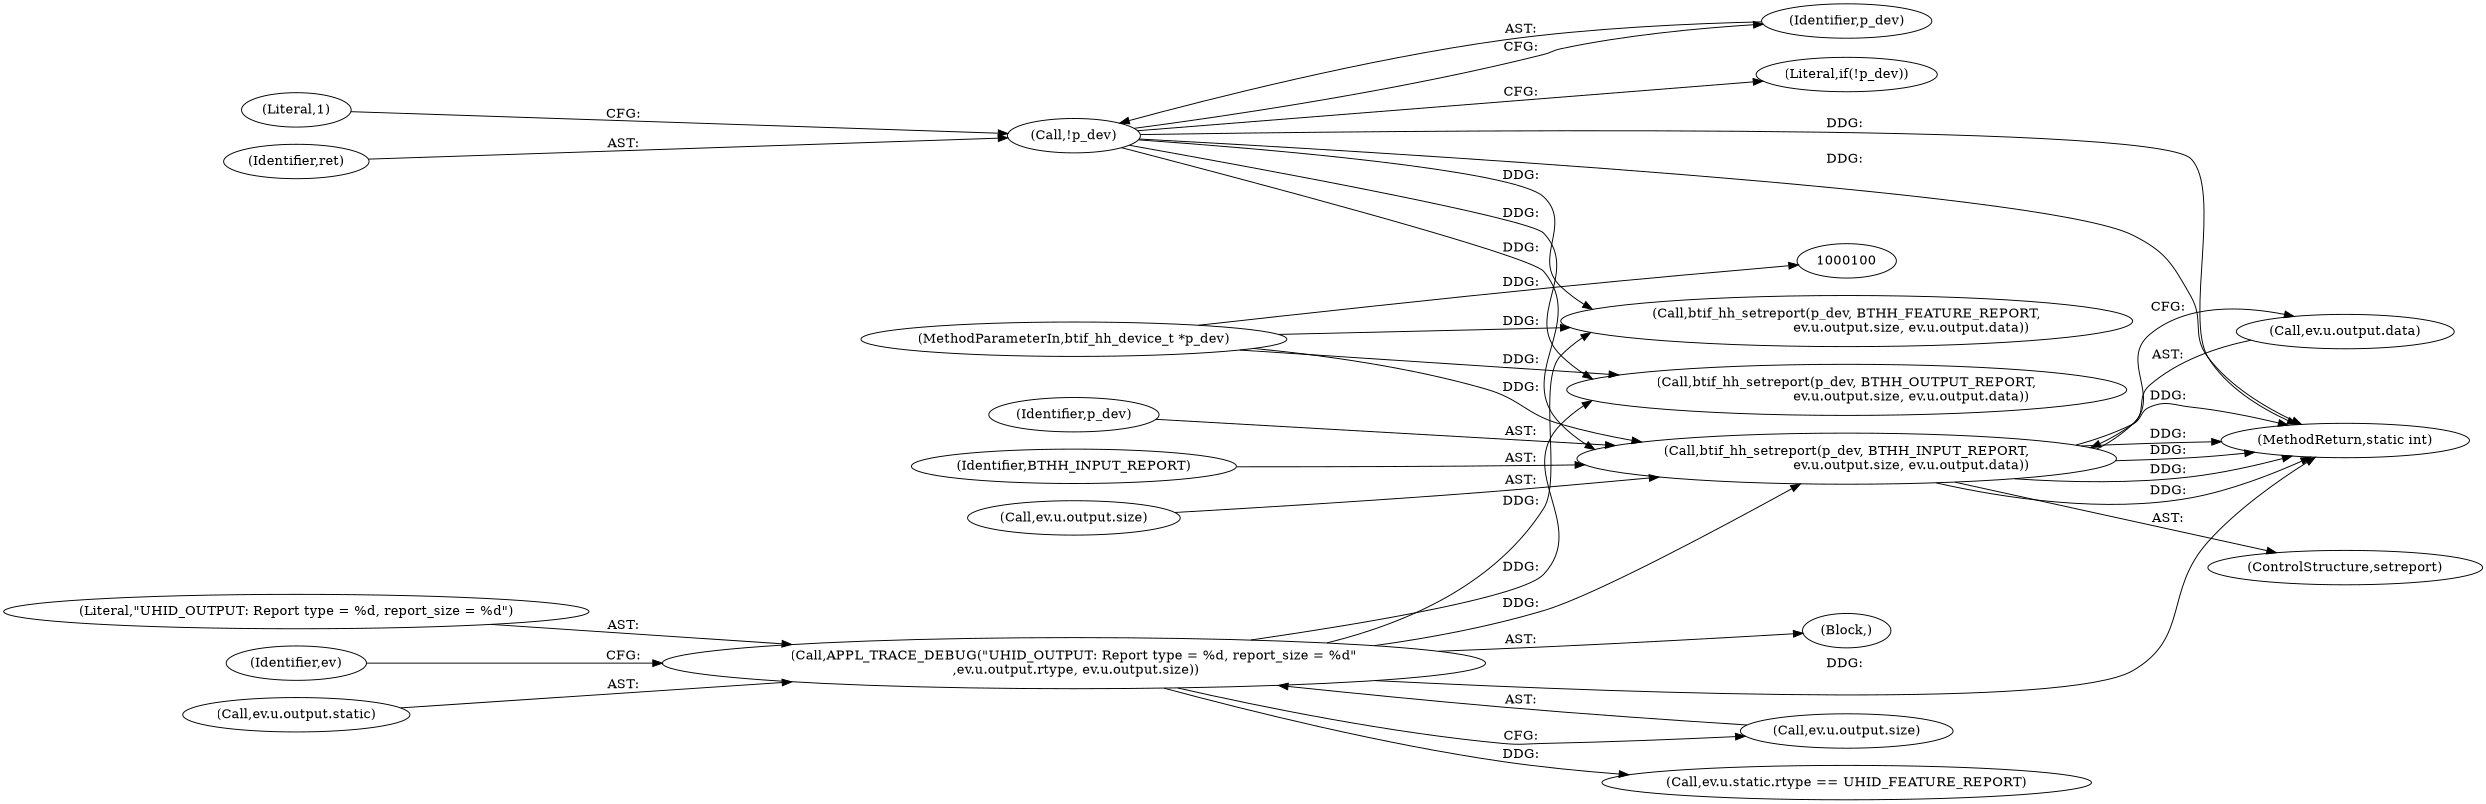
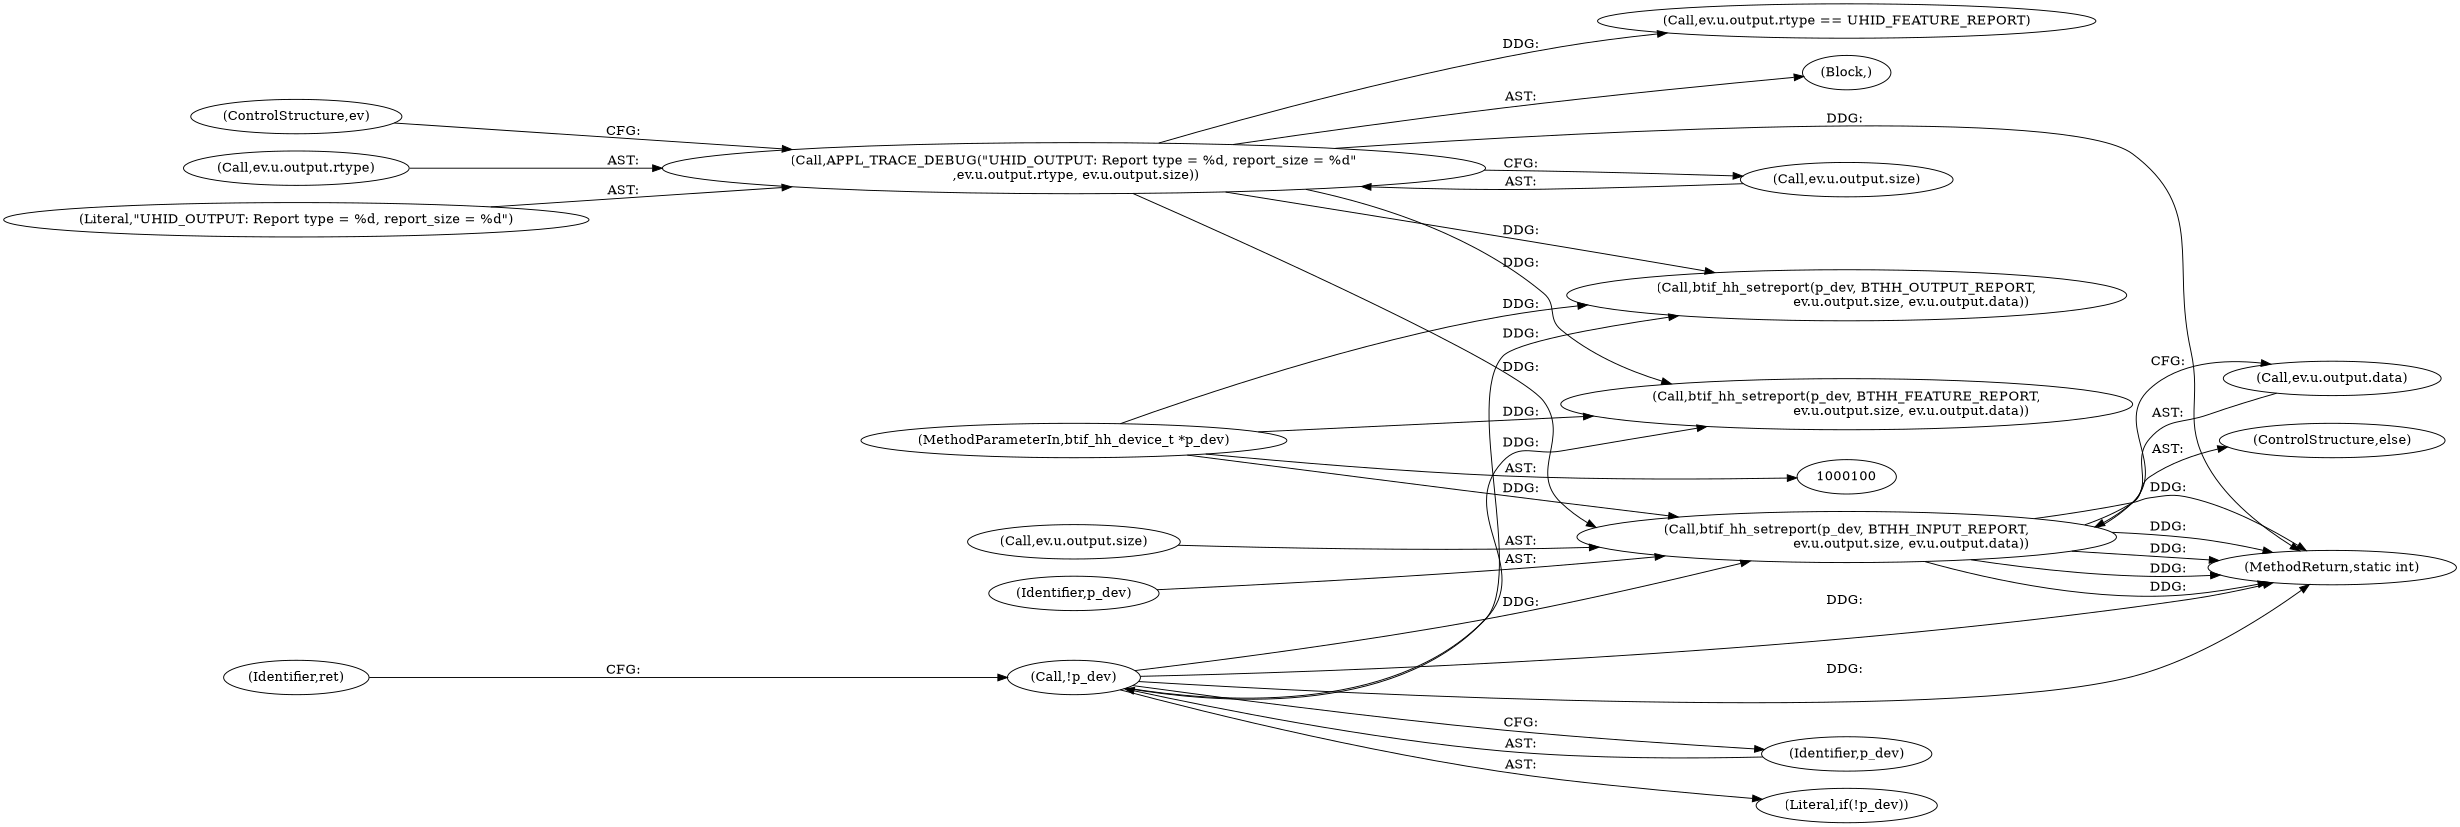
  digraph {
    rankdir=LR
    n1 [label="(Call,btif_hh_setreport(p_dev, BTHH_INPUT_REPORT,\n                              ev.u.output.size, ev.u.output.data))"]
    n2 [label="(MethodReturn,static int)"]
    n3 [label="(Call,ev.u.output.data)"]
-   n4 [label="(ControlStructure,setreport)"]
+   n4 [label="(ControlStructure,else)"]
    n5 [label="(Call,!p_dev)"]
    n6 [label="(Identifier,p_dev)"]
    n7 [label="(Call,btif_hh_setreport(p_dev, BTHH_OUTPUT_REPORT,\n                              ev.u.output.size, ev.u.output.data))"]
    n8 [label="(Literal,if(!p_dev))"]
    n9 [label="(Call,btif_hh_setreport(p_dev, BTHH_FEATURE_REPORT,\n                              ev.u.output.size, ev.u.output.data))"]
    n10 [label="(MethodParameterIn,btif_hh_device_t *p_dev)"]
    1000100
    n12 [label="(Call,APPL_TRACE_DEBUG(\"UHID_OUTPUT: Report type = %d, report_size = %d\"\n ,ev.u.output.rtype, ev.u.output.size))"]
    n13 [label="(Block,)"]
    n14 [label="(Call,ev.u.output.size)"]
-   n15 [label="(Call,ev.u.static.rtype == UHID_FEATURE_REPORT)"]
-   n16 [label="(Identifier,ev)"]
-   n17 [label="(Call,ev.u.output.static)"]
+   n15 [label="(Call,ev.u.output.rtype == UHID_FEATURE_REPORT)"]
+   n16 [label="(ControlStructure,ev)"]
+   n17 [label="(Call,ev.u.output.rtype)"]
    n18 [label="(Identifier,p_dev)"]
-   n19 [label="(Identifier,BTHH_INPUT_REPORT)"]
    n20 [label="(Literal,\"UHID_OUTPUT: Report type = %d, report_size = %d\")"]
    n21 [label="(Call,ev.u.output.size)"]
-   n22 [label="(Literal,1)"]
    n23 [label="(Identifier,ret)"]
    n1 -> n2 [label="DDG: "]
    n1 -> n2 [label="DDG: "]
    n1 -> n2 [label="DDG: "]
    n1 -> n2 [label="DDG: "]
    n1 -> n2 [label="DDG: "]
    n1 -> n3 [label="CFG: "]
    n1 -> n4 [label="AST: "]
    n3 -> n1 [label="AST: "]
    n5 -> n1 [label="DDG: "]
    n5 -> n2 [label="DDG: "]
    n5 -> n2 [label="DDG: "]
    n5 -> n6 [label="CFG: "]
    n5 -> n7 [label="DDG: "]
-   n5 -> n8 [label="CFG: "]
+   n5 -> n8 [label="AST: "]
    n5 -> n9 [label="DDG: "]
    n6 -> n5 [label="AST: "]
    n10 -> n1 [label="DDG: "]
    n10 -> n7 [label="DDG: "]
    n10 -> n9 [label="DDG: "]
-   n10 -> 1000100 [label="DDG: "]
+   n10 -> 1000100 [label="AST: "]
    n12 -> n1 [label="DDG: "]
    n12 -> n2 [label="DDG: "]
    n12 -> n7 [label="DDG: "]
    n12 -> n9 [label="DDG: "]
    n12 -> n13 [label="AST: "]
    n12 -> n14 [label="CFG: "]
    n12 -> n15 [label="DDG: "]
    n14 -> n12 [label="AST: "]
    n16 -> n12 [label="CFG: "]
    n17 -> n12 [label="AST: "]
    n18 -> n1 [label="AST: "]
-   n19 -> n1 [label="AST: "]
    n20 -> n12 [label="AST: "]
    n21 -> n1 [label="AST: "]
-   n22 -> n5 [label="CFG: "]
-   n23 -> n5 [label="AST: "]
+   n23 -> n5 [label="CFG: "]
  }
